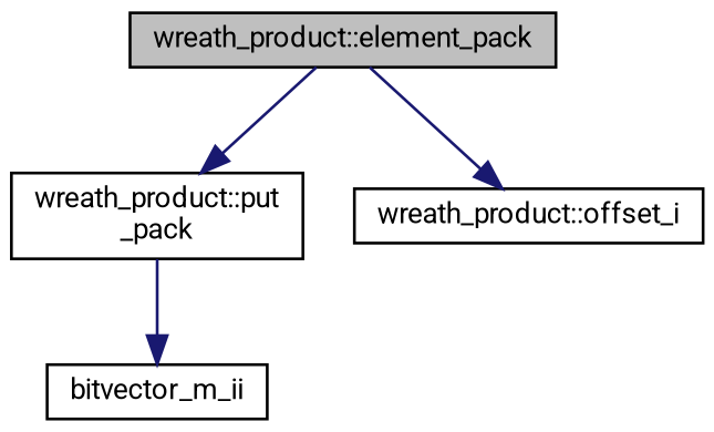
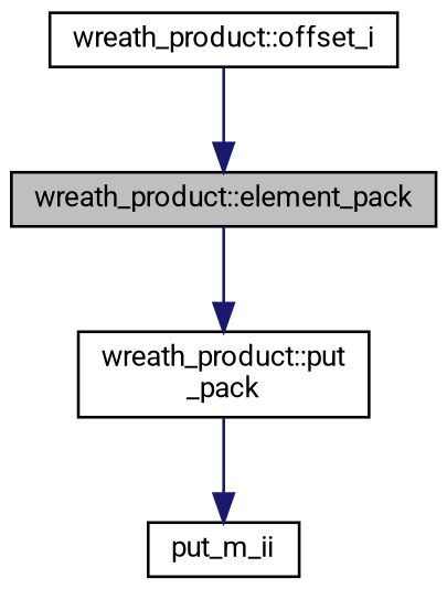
  digraph {
    fontname=Roboto
    rankdir=TB
    node [color=black fillcolor=white fontname=Roboto fontsize=10 shape=record style=filled]
    edge [color=midnightblue fontname=Roboto fontsize=10 labelfontname=Helvetica labelfontsize=10 style=solid]
    n1 [fillcolor=grey75 fontcolor=black height=0.2 label="wreath_product::element_pack" width=0.4]
    n2 [height=0.2 label="wreath_product::put\l_pack" width=0.4]
    n3 [height=0.2 label="wreath_product::offset_i" width=0.4]
-   n4 [height=0.2 label=bitvector_m_ii width=0.4]
+   n4 [height=0.2 label=put_m_ii width=0.4]
    n1 -> n2
-   n1 -> n3
+   n3 -> n1
    n2 -> n4
  }
